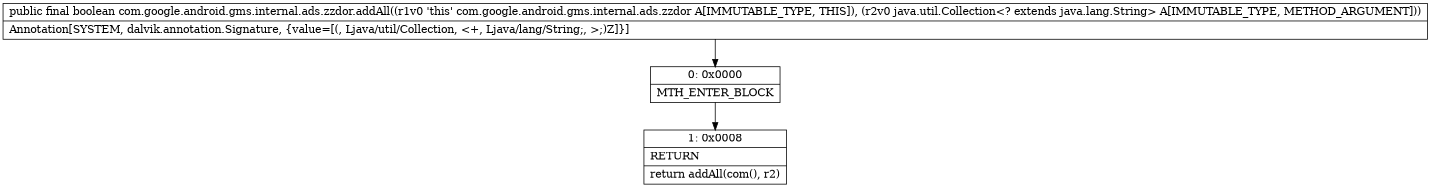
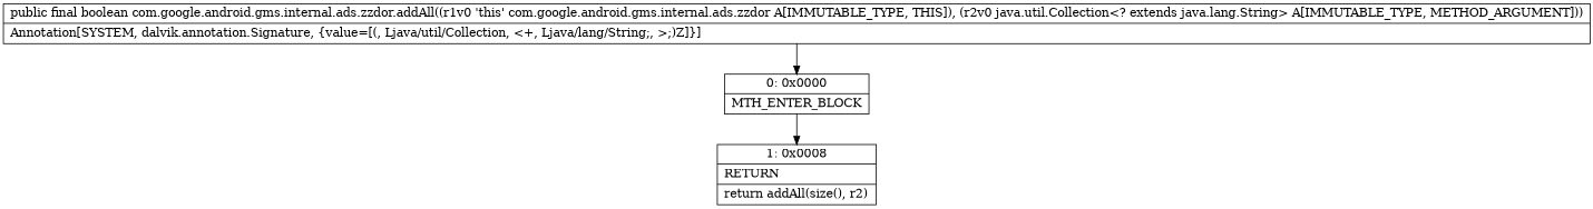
  digraph {
    node [shape=record]
    n1 [label="{0\:\ 0x0000|MTH_ENTER_BLOCK\l}"]
-   n2 [label="{1\:\ 0x0008|RETURN\l|return addAll(com(), r2)\l}"]
+   n2 [label="{1\:\ 0x0008|RETURN\l|return addAll(size(), r2)\l}"]
    n3 [label="{public final boolean com.google.android.gms.internal.ads.zzdor.addAll((r1v0 'this' com.google.android.gms.internal.ads.zzdor A[IMMUTABLE_TYPE, THIS]), (r2v0 java.util.Collection\<? extends java.lang.String\> A[IMMUTABLE_TYPE, METHOD_ARGUMENT]))  | Annotation[SYSTEM, dalvik.annotation.Signature, \{value=[(, Ljava\/util\/Collection, \<+, Ljava\/lang\/String;, \>;)Z]\}]\l}"]
    n1 -> n2
    n3 -> n1
  }
